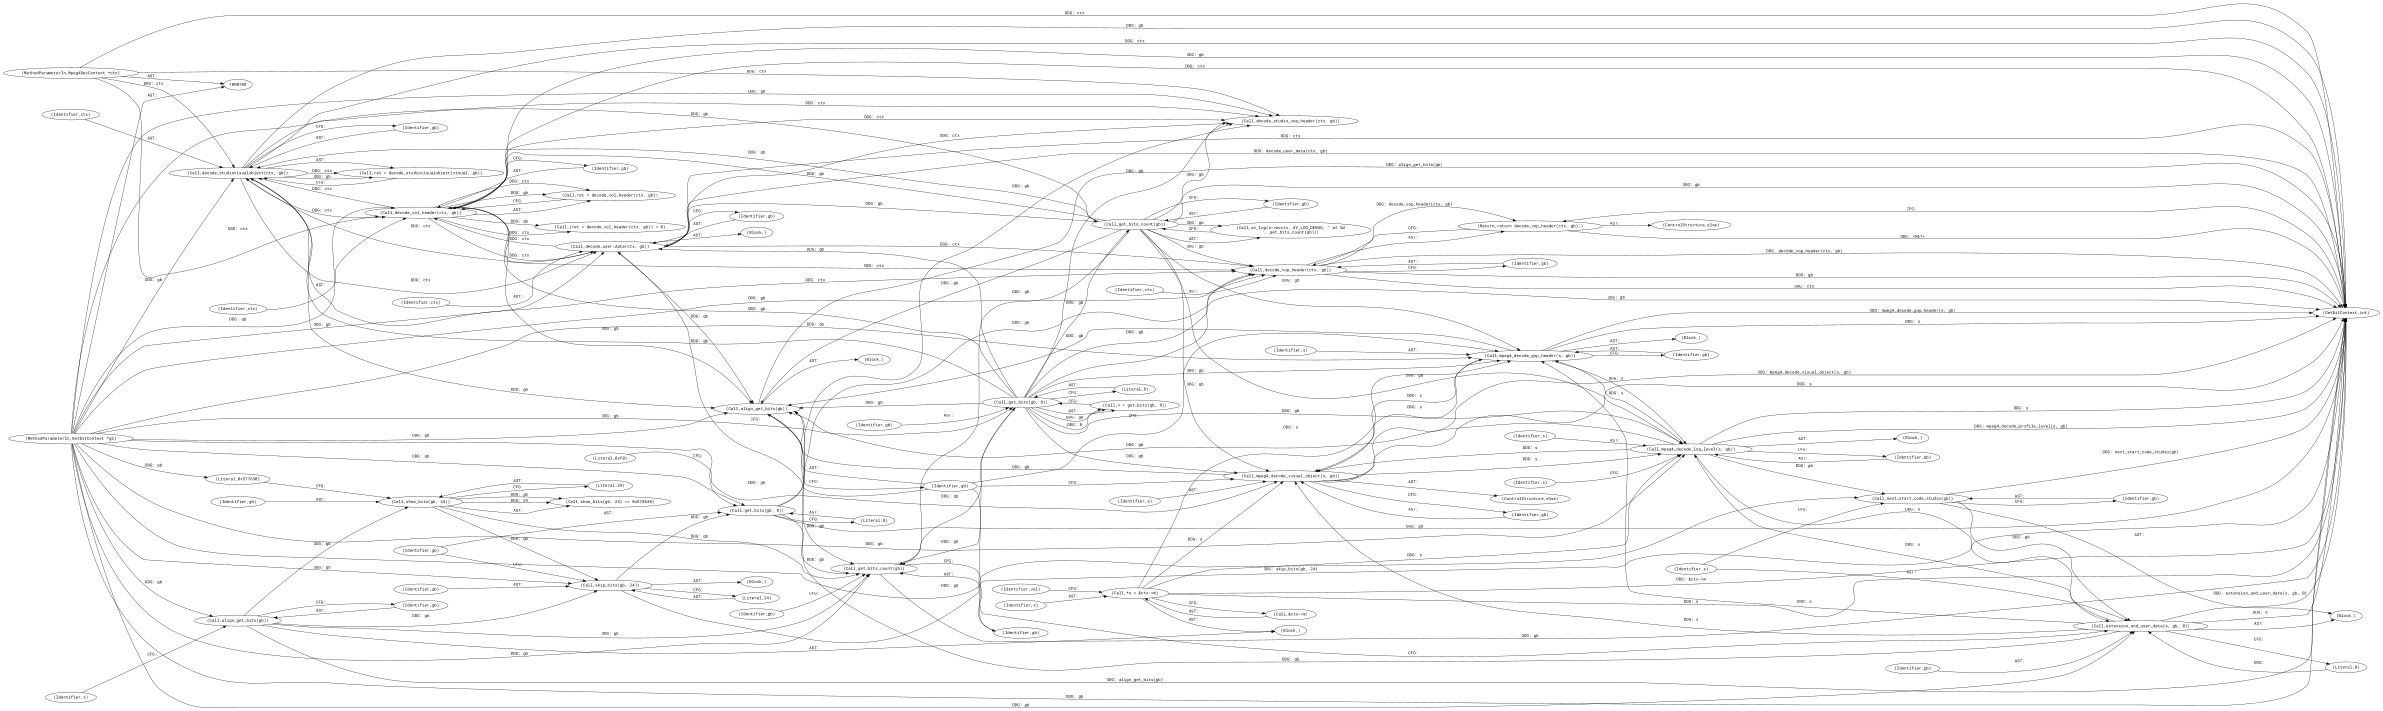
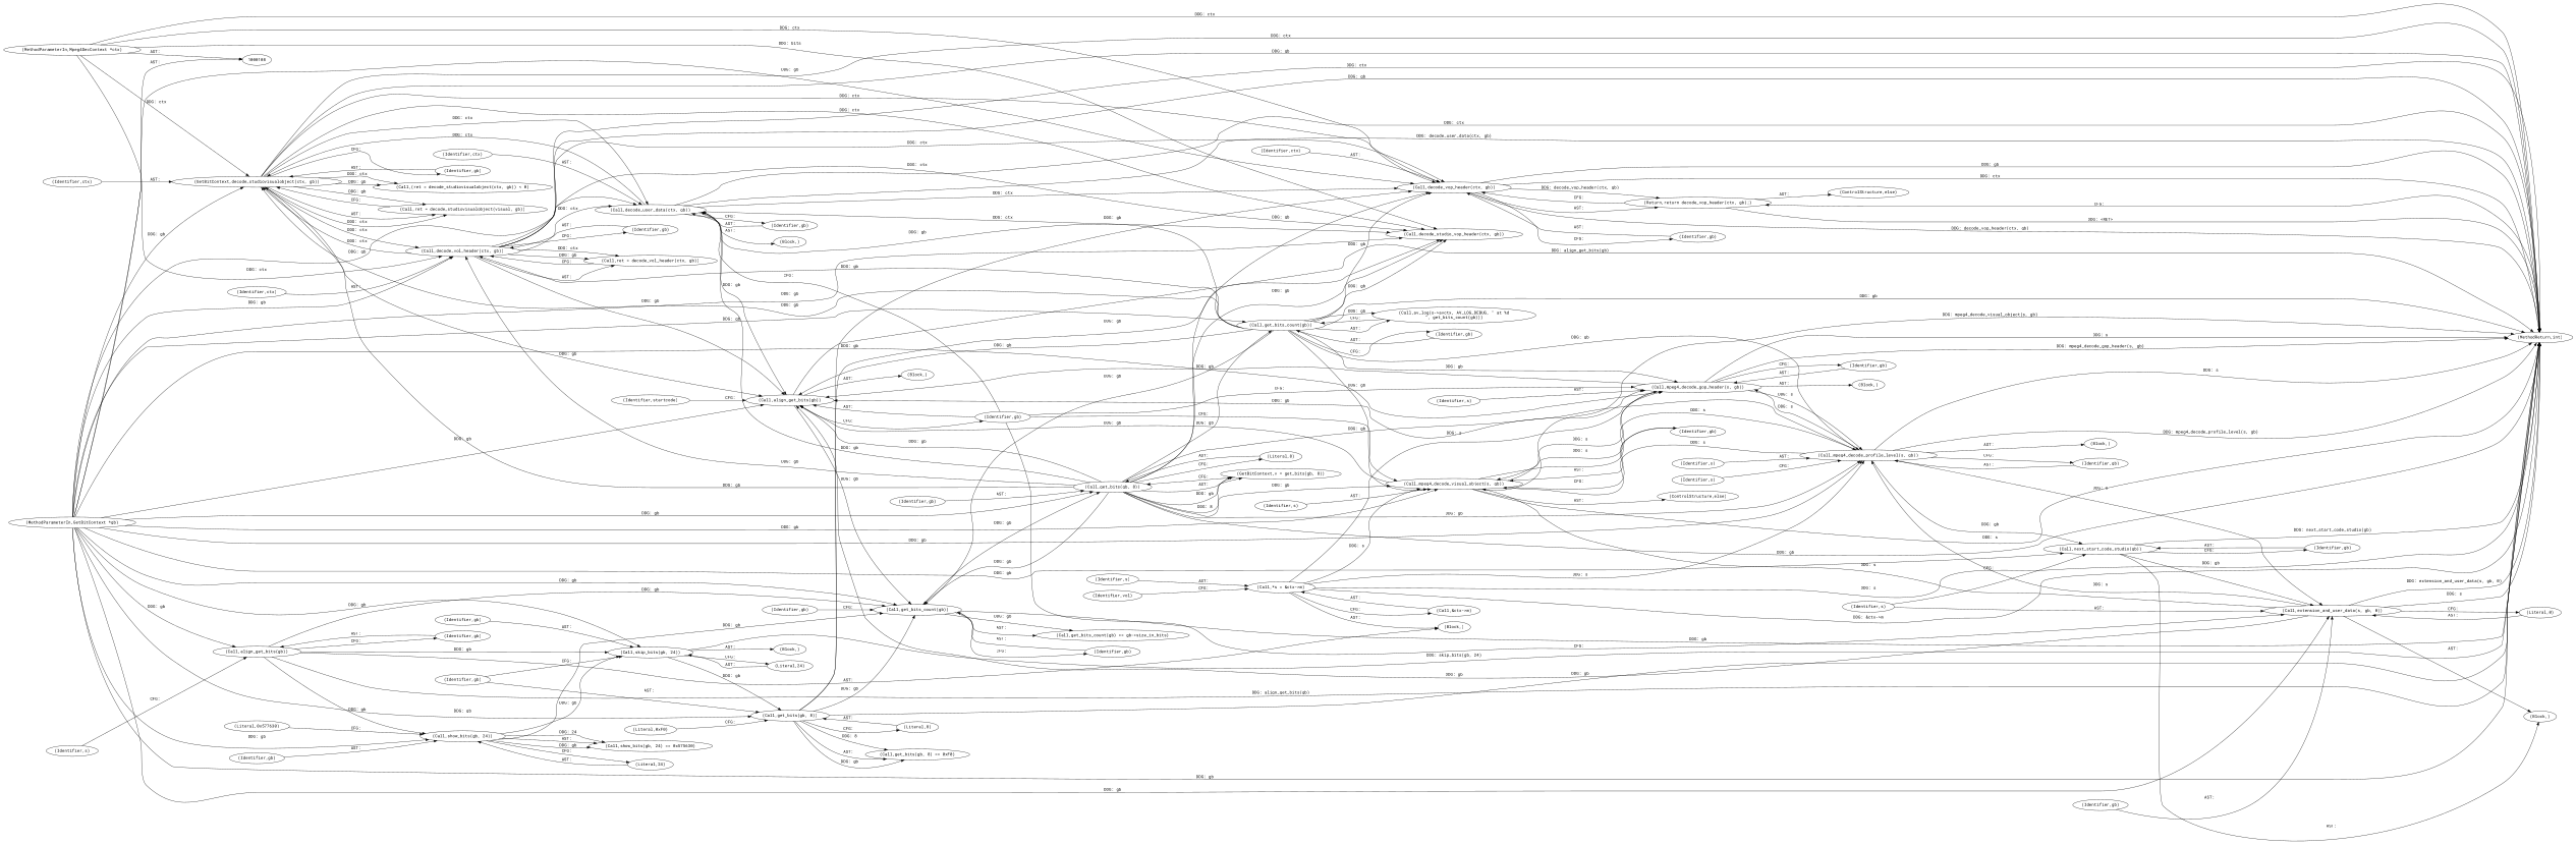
  digraph {
    fontname="Roboto Mono"
    rankdir=LR
    node [fontname="Roboto Mono"]
    edge [fontname="Roboto Mono"]
    n1 [label="(Call,decode_vop_header(ctx, gb))"]
    n2 [label="(Return,return decode_vop_header(ctx, gb);)"]
    n3 [label="(Identifier,gb)"]
-   n4 [label="(GetBitContext,int)"]
+   n4 [label="(MethodReturn,int)"]
    n5 [label="(ControlStructure,else)"]
-   n6 [label="(Call,decode_studiovisualobject(ctx, gb))"]
+   n6 [label="(GetBitContext,decode_studiovisualobject(ctx, gb))"]
    n7 [label="(Call,decode_vol_header(ctx, gb))"]
    n8 [label="(Call,decode_user_data(ctx, gb))"]
    n9 [label="(Call,align_get_bits(gb))"]
    n10 [label="(Identifier,gb)"]
+   n11 [label="(Call,(ret = decode_studiovisualobject(ctx, gb)) < 0)"]
    n12 [label="(Call,ret = decode_studiovisualobject(visual, gb))"]
    n13 [label="(Call,decode_studio_vop_header(ctx, gb))"]
    n14 [label="(Call,ret = decode_vol_header(ctx, gb))"]
-   n15 [label="(Call,(ret = decode_vol_header(ctx, gb)) < 0)"]
    n16 [label="(Identifier,gb)"]
    n17 [label="(Identifier,gb)"]
    n18 [label="(Block,)"]
    n19 [label="(Call,get_bits_count(gb))"]
    n20 [label="(Identifier,gb)"]
    n21 [label="(Block,)"]
    n22 [label="(MethodParameterIn,Mpeg4DecContext *ctx)"]
    1000108
    n24 [label="(Call,get_bits(gb, 8))"]
    n25 [label="(Call,get_bits_count(gb))"]
    n26 [label="(Call,mpeg4_decode_gop_header(s, gb))"]
-   n27 [label="(Call,mpeg4_decode_log_level(s, gb))"]
+   n27 [label="(Call,mpeg4_decode_profile_level(s, gb))"]
    n28 [label="(Call,mpeg4_decode_visual_object(s, gb))"]
    n29 [label="(Literal,8)"]
-   n30 [label="(Call,v = get_bits(gb, 8))"]
+   n30 [label="(GetBitContext,v = get_bits(gb, 8))"]
+   n31 [label="(Call,get_bits_count(gb) >= gb->size_in_bits)"]
    n32 [label="(Identifier,gb)"]
    n33 [label="(Call,av_log(s->avctx, AV_LOG_DEBUG, \" at %d\n\", get_bits_count(gb)))"]
    n34 [label="(Identifier,gb)"]
    n35 [label="(Block,)"]
    n36 [label="(Identifier,gb)"]
    n37 [label="(Call,extension_and_user_data(s, gb, 0))"]
    n38 [label="(Call,next_start_code_studio(gb))"]
    n39 [label="(Identifier,gb)"]
    n40 [label="(Block,)"]
    n41 [label="(ControlStructure,else)"]
    n42 [label="(Identifier,gb)"]
    n43 [label="(Call,show_bits(gb, 24))"]
    n44 [label="(Call,skip_bits(gb, 24))"]
    n45 [label="(Call,show_bits(gb, 24) == 0x575630)"]
    n46 [label="(Literal,24)"]
    n47 [label="(Call,get_bits(gb, 8))"]
    n48 [label="(Block,)"]
    n49 [label="(Literal,24)"]
    n50 [label="(Call,align_get_bits(gb))"]
    n51 [label="(Identifier,gb)"]
    n52 [label="(Block,)"]
    n53 [label="(MethodParameterIn,GetBitContext *gb)"]
+   n54 [label="(Call,get_bits(gb, 8) == 0xF0)"]
    n55 [label="(Literal,8)"]
    n56 [label="(Block,)"]
    n57 [label="(Literal,0)"]
    n58 [label="(Identifier,gb)"]
    n59 [label="(Call,*s = &ctx->m)"]
    n60 [label="(Call,&ctx->m)"]
    n61 [label="(Identifier,vol)"]
    n62 [label="(Identifier,s)"]
    n63 [label="(Identifier,s)"]
    n64 [label="(Identifier,s)"]
    n65 [label="(Identifier,ctx)"]
    n66 [label="(Identifier,gb)"]
    n67 [label="(Identifier,gb)"]
+   n68 [label="(Identifier,startcode)"]
    n69 [label="(Identifier,s)"]
    n70 [label="(Identifier,ctx)"]
    n71 [label="(Literal,0xF0)"]
    n72 [label="(Identifier,gb)"]
    n73 [label="(Identifier,ctx)"]
    n74 [label="(Identifier,ctx)"]
    n75 [label="(Identifier,gb)"]
    n76 [label="(Identifier,gb)"]
    n77 [label="(Identifier,gb)"]
    n78 [label="(Identifier,s)"]
    n79 [label="(Identifier,s)"]
    n80 [label="(Literal,0x577630)"]
    n81 [label="(Identifier,s)"]
    n1 -> n2 [label="AST: "]
    n1 -> n2 [label="DDG: decode_vop_header(ctx, gb)"]
    n1 -> n3 [label="CFG: "]
    n1 -> n4 [label="DDG: decode_vop_header(ctx, gb)"]
    n1 -> n4 [label="DDG: gb"]
    n1 -> n4 [label="DDG: ctx"]
    n2 -> n1 [label="CFG: "]
    n2 -> n4 [label="DDG: <RET>"]
    n2 -> n5 [label="AST: "]
    n3 -> n1 [label="AST: "]
    n4 -> n2 [label="CFG: "]
    n6 -> n1 [label="DDG: ctx"]
    n6 -> n4 [label="DDG: ctx"]
    n6 -> n4 [label="DDG: gb"]
    n6 -> n7 [label="DDG: ctx"]
    n6 -> n8 [label="DDG: ctx"]
    n6 -> n9 [label="DDG: gb"]
    n6 -> n10 [label="CFG: "]
+   n6 -> n11 [label="DDG: ctx"]
+   n6 -> n11 [label="DDG: gb"]
    n6 -> n12 [label="AST: "]
    n6 -> n12 [label="DDG: ctx"]
    n6 -> n12 [label="DDG: gb"]
    n6 -> n13 [label="DDG: ctx"]
    n7 -> n1 [label="DDG: ctx"]
    n7 -> n4 [label="DDG: ctx"]
    n7 -> n4 [label="DDG: gb"]
    n7 -> n6 [label="DDG: ctx"]
    n7 -> n8 [label="DDG: ctx"]
    n7 -> n9 [label="DDG: gb"]
    n7 -> n13 [label="DDG: ctx"]
    n7 -> n14 [label="AST: "]
    n7 -> n14 [label="DDG: ctx"]
    n7 -> n14 [label="DDG: gb"]
-   n7 -> n15 [label="DDG: ctx"]
-   n7 -> n15 [label="DDG: gb"]
    n7 -> n16 [label="CFG: "]
    n8 -> n1 [label="DDG: ctx"]
    n8 -> n4 [label="DDG: ctx"]
    n8 -> n4 [label="DDG: decode_user_data(ctx, gb)"]
    n8 -> n6 [label="DDG: ctx"]
-   n8 -> n7 [label="DDG: ctx"]
    n8 -> n9 [label="DDG: gb"]
    n8 -> n13 [label="DDG: ctx"]
    n8 -> n17 [label="CFG: "]
    n8 -> n18 [label="AST: "]
    n9 -> n4 [label="DDG: align_get_bits(gb)"]
    n9 -> n19 [label="DDG: gb"]
    n9 -> n20 [label="CFG: "]
    n9 -> n21 [label="AST: "]
    n10 -> n6 [label="AST: "]
    n12 -> n6 [label="CFG: "]
    n14 -> n7 [label="CFG: "]
    n16 -> n7 [label="AST: "]
    n17 -> n8 [label="AST: "]
    n19 -> n4 [label="DDG: gb"]
    n19 -> n24 [label="DDG: gb"]
+   n19 -> n31 [label="AST: "]
+   n19 -> n31 [label="DDG: gb"]
    n19 -> n32 [label="CFG: "]
    n20 -> n8 [label="CFG: "]
    n20 -> n9 [label="AST: "]
    n20 -> n26 [label="CFG: "]
    n20 -> n28 [label="CFG: "]
    n20 -> n37 [label="CFG: "]
+   n22 -> n1 [label="DDG: ctx"]
    n22 -> n4 [label="DDG: ctx"]
    n22 -> n6 [label="DDG: ctx"]
    n22 -> n7 [label="DDG: ctx"]
-   n22 -> n13 [label="DDG: ctx"]
+   n22 -> n13 [label="DDG: bits"]
    n22 -> 1000108 [label="AST: "]
    n24 -> n1 [label="DDG: gb"]
    n24 -> n4 [label="DDG: gb"]
    n24 -> n6 [label="DDG: gb"]
    n24 -> n7 [label="DDG: gb"]
    n24 -> n8 [label="DDG: gb"]
    n24 -> n9 [label="DDG: gb"]
    n24 -> n13 [label="DDG: gb"]
    n24 -> n19 [label="DDG: gb"]
    n24 -> n25 [label="DDG: gb"]
    n24 -> n26 [label="DDG: gb"]
    n24 -> n27 [label="DDG: gb"]
    n24 -> n28 [label="DDG: gb"]
    n24 -> n29 [label="CFG: "]
    n24 -> n30 [label="AST: "]
    n24 -> n30 [label="DDG: gb"]
    n24 -> n30 [label="DDG: 8"]
    n25 -> n1 [label="DDG: gb"]
    n25 -> n4 [label="DDG: gb"]
    n25 -> n6 [label="DDG: gb"]
    n25 -> n7 [label="DDG: gb"]
    n25 -> n8 [label="DDG: gb"]
    n25 -> n9 [label="DDG: gb"]
    n25 -> n13 [label="DDG: gb"]
    n25 -> n19 [label="DDG: gb"]
    n25 -> n26 [label="DDG: gb"]
    n25 -> n27 [label="DDG: gb"]
    n25 -> n28 [label="DDG: gb"]
    n25 -> n33 [label="AST: "]
    n25 -> n33 [label="DDG: gb"]
    n25 -> n34 [label="CFG: "]
    n26 -> n4 [label="DDG: s"]
    n26 -> n4 [label="DDG: mpeg4_decode_gop_header(s, gb)"]
    n26 -> n9 [label="DDG: gb"]
    n26 -> n27 [label="DDG: s"]
    n26 -> n28 [label="DDG: s"]
    n26 -> n35 [label="AST: "]
    n26 -> n36 [label="CFG: "]
    n27 -> n4 [label="DDG: s"]
    n27 -> n4 [label="DDG: mpeg4_decode_profile_level(s, gb)"]
    n27 -> n9 [label="DDG: gb"]
    n27 -> n26 [label="DDG: s"]
    n27 -> n28 [label="DDG: s"]
    n27 -> n37 [label="DDG: s"]
    n27 -> n38 [label="DDG: gb"]
    n27 -> n39 [label="CFG: "]
    n27 -> n40 [label="AST: "]
    n28 -> n4 [label="DDG: mpeg4_decode_visual_object(s, gb)"]
    n28 -> n4 [label="DDG: s"]
    n28 -> n9 [label="DDG: gb"]
    n28 -> n26 [label="DDG: s"]
    n28 -> n27 [label="DDG: s"]
    n28 -> n41 [label="AST: "]
    n28 -> n42 [label="CFG: "]
    n29 -> n24 [label="AST: "]
    n30 -> n24 [label="CFG: "]
    n32 -> n19 [label="AST: "]
    n33 -> n25 [label="CFG: "]
    n34 -> n25 [label="AST: "]
    n36 -> n26 [label="AST: "]
    n37 -> n4 [label="DDG: extension_and_user_data(s, gb, 0)"]
    n37 -> n4 [label="DDG: s"]
    n37 -> n9 [label="DDG: gb"]
-   n37 -> n26 [label="DDG: s"]
    n37 -> n27 [label="DDG: s"]
    n37 -> n28 [label="DDG: s"]
    n37 -> n56 [label="AST: "]
    n37 -> n57 [label="CFG: "]
    n38 -> n4 [label="DDG: next_start_code_studio(gb)"]
    n38 -> n37 [label="DDG: gb"]
    n38 -> n56 [label="AST: "]
    n38 -> n58 [label="CFG: "]
    n39 -> n27 [label="AST: "]
    n42 -> n28 [label="AST: "]
    n43 -> n19 [label="DDG: gb"]
    n43 -> n44 [label="DDG: gb"]
    n43 -> n45 [label="AST: "]
    n43 -> n45 [label="DDG: gb"]
    n43 -> n45 [label="DDG: 24"]
    n43 -> n46 [label="CFG: "]
    n44 -> n4 [label="DDG: skip_bits(gb, 24)"]
    n44 -> n47 [label="DDG: gb"]
    n44 -> n48 [label="AST: "]
    n44 -> n49 [label="CFG: "]
    n46 -> n43 [label="AST: "]
    n47 -> n1 [label="DDG: gb"]
    n47 -> n4 [label="DDG: gb"]
    n47 -> n13 [label="DDG: gb"]
    n47 -> n19 [label="DDG: gb"]
+   n47 -> n54 [label="AST: "]
+   n47 -> n54 [label="DDG: gb"]
+   n47 -> n54 [label="DDG: 8"]
    n47 -> n55 [label="CFG: "]
    n49 -> n44 [label="AST: "]
    n50 -> n4 [label="DDG: align_get_bits(gb)"]
    n50 -> n19 [label="DDG: gb"]
    n50 -> n43 [label="DDG: gb"]
    n50 -> n44 [label="DDG: gb"]
    n50 -> n51 [label="CFG: "]
    n50 -> n52 [label="AST: "]
    n51 -> n50 [label="AST: "]
    n53 -> n1 [label="DDG: gb"]
    n53 -> n4 [label="DDG: gb"]
    n53 -> n6 [label="DDG: gb"]
    n53 -> n7 [label="DDG: gb"]
    n53 -> n8 [label="DDG: gb"]
    n53 -> n9 [label="DDG: gb"]
    n53 -> n13 [label="DDG: gb"]
    n53 -> n19 [label="DDG: gb"]
    n53 -> 1000108 [label="AST: "]
    n53 -> n24 [label="DDG: gb"]
    n53 -> n25 [label="DDG: gb"]
    n53 -> n26 [label="DDG: gb"]
    n53 -> n27 [label="DDG: gb"]
    n53 -> n28 [label="DDG: gb"]
    n53 -> n37 [label="DDG: gb"]
    n53 -> n38 [label="DDG: gb"]
-   n53 -> n80 [label="DDG: gb"]
+   n53 -> n43 [label="DDG: gb"]
    n53 -> n44 [label="DDG: gb"]
    n53 -> n47 [label="DDG: gb"]
    n53 -> n50 [label="DDG: gb"]
    n55 -> n47 [label="AST: "]
-   n57 -> n37 [label="DDG: "]
+   n57 -> n37 [label="AST: "]
    n58 -> n38 [label="AST: "]
    n59 -> n4 [label="DDG: s"]
    n59 -> n4 [label="DDG: &ctx->m"]
    n59 -> n26 [label="DDG: s"]
    n59 -> n27 [label="DDG: s"]
    n59 -> n28 [label="DDG: s"]
    n59 -> n52 [label="AST: "]
    n59 -> n60 [label="CFG: "]
    n60 -> n59 [label="AST: "]
    n61 -> n59 [label="CFG: "]
    n62 -> n27 [label="CFG: "]
    n63 -> n26 [label="AST: "]
    n64 -> n59 [label="AST: "]
    n65 -> n7 [label="AST: "]
    n66 -> n44 [label="CFG: "]
    n66 -> n47 [label="AST: "]
    n67 -> n19 [label="CFG: "]
+   n68 -> n9 [label="CFG: "]
    n69 -> n27 [label="AST: "]
    n70 -> n8 [label="AST: "]
    n71 -> n47 [label="CFG: "]
    n72 -> n37 [label="AST: "]
    n73 -> n1 [label="AST: "]
    n74 -> n6 [label="AST: "]
    n75 -> n43 [label="AST: "]
    n76 -> n24 [label="AST: "]
    n77 -> n44 [label="AST: "]
    n78 -> n50 [label="CFG: "]
    n79 -> n28 [label="AST: "]
    n80 -> n43 [label="CFG: "]
    n81 -> n37 [label="AST: "]
    n81 -> n38 [label="CFG: "]
  }
